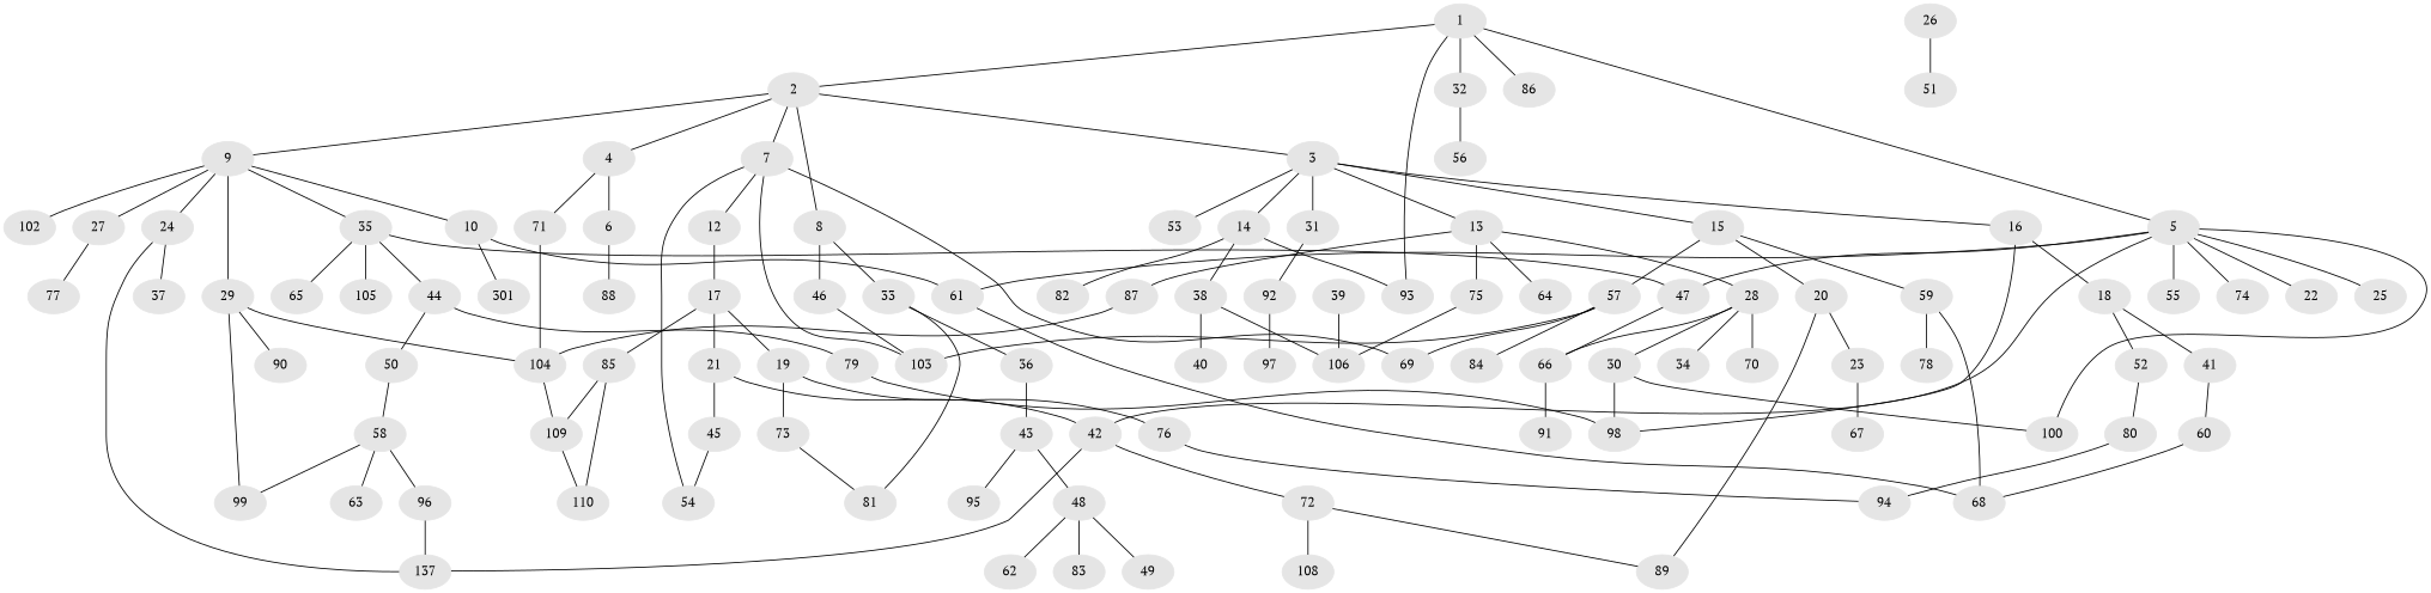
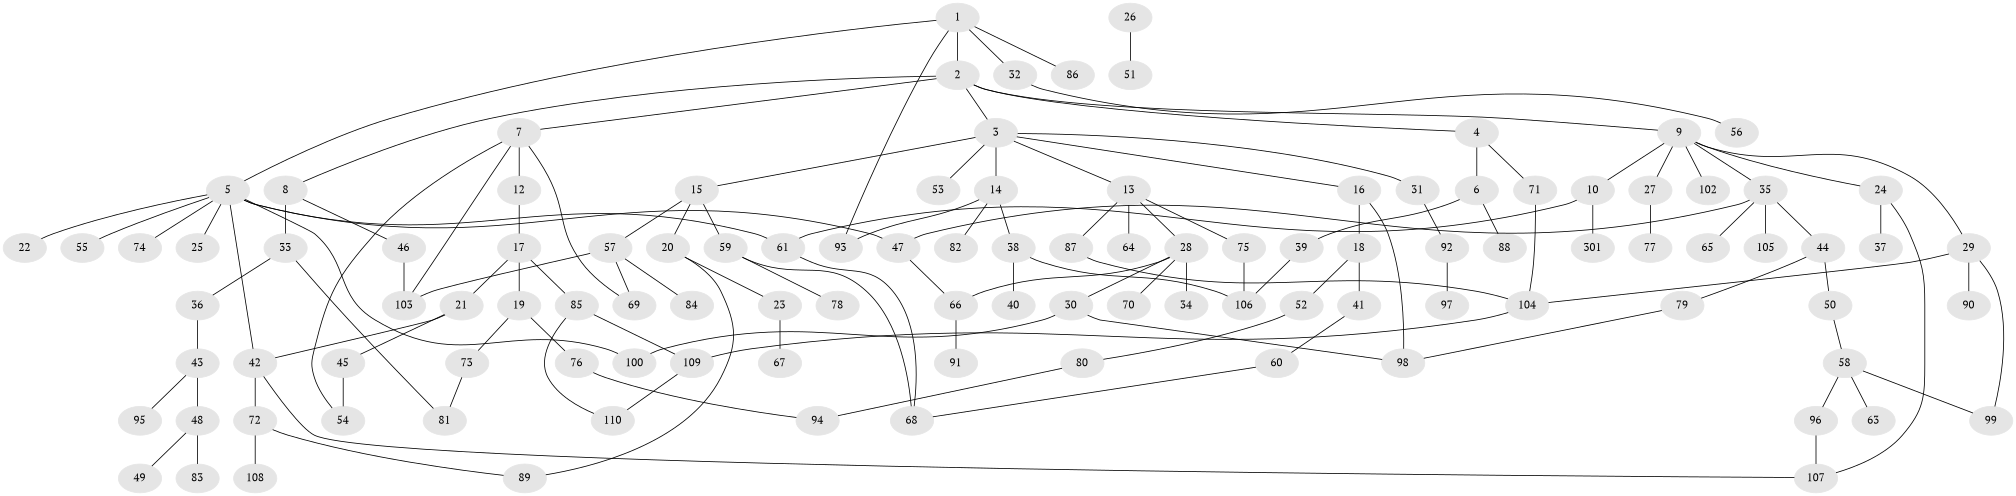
  graph {
    fontname="PT Serif"
    node [color=gray90 fontname="PT Serif" style=filled]
    edge [fontname="PT Serif"]
    1
    2
    5
    32
    86
    93
    3
    4
    7
    8
    9
    22
    25
    42
    47
    55
    61
    74
    100
    56
    13
    14
    15
    16
    31
    53
    6
    71
    12
    54
    69
    103
    33
    46
    10
    24
    27
    29
    35
    102
    28
    64
    75
    87
    38
    82
    20
    57
    59
    18
    98
    92
    39
    88
    104
-   107 [label=137]
+   107
    72
    66
    68
    106
    17
    36
    81
    n64 [label=301]
    37
    77
    90
    99
    44
    65
    105
    26
    51
    19
    21
    85
    30
    34
    70
    40
    23
    89
    84
    78
    41
    52
    73
    76
    45
    109
    110
    60
    80
    94
    67
    91
    97
    43
    50
    79
    48
    95
    108
    49
-   62
    83
    58
    63
    96
    1 -- 2
    1 -- 5
    1 -- 32
    1 -- 86
    1 -- 93
    2 -- 3
    2 -- 4
    2 -- 7
    2 -- 8
    2 -- 9
    5 -- 22
    5 -- 25
    5 -- 42
    5 -- 47
    5 -- 55
    5 -- 61
    5 -- 74
    5 -- 100
    32 -- 56
    3 -- 13
    3 -- 14
    3 -- 15
    3 -- 16
    3 -- 31
    3 -- 53
    4 -- 6
    4 -- 71
    7 -- 12
    7 -- 54
    7 -- 69
    7 -- 103
    8 -- 33
    8 -- 46
    9 -- 10
    9 -- 24
    9 -- 27
    9 -- 29
    9 -- 35
    9 -- 102
    42 -- 107
    42 -- 72
    47 -- 66
    61 -- 68
    13 -- 28
    13 -- 64
    13 -- 75
    13 -- 87
    14 -- 93
    14 -- 38
    14 -- 82
    15 -- 20
    15 -- 57
    15 -- 59
    16 -- 18
    16 -- 98
    31 -- 92
+   6 -- 39
    6 -- 88
    71 -- 104
    12 -- 17
    33 -- 36
    33 -- 81
    46 -- 103
    10 -- 61
    10 -- n64
    24 -- 107
    24 -- 37
    27 -- 77
    29 -- 104
    29 -- 90
    29 -- 99
    35 -- 47
    35 -- 44
    35 -- 65
    35 -- 105
    28 -- 66
    28 -- 30
    28 -- 34
    28 -- 70
    75 -- 106
    87 -- 104
    38 -- 106
    38 -- 40
    20 -- 23
    20 -- 89
    57 -- 69
    57 -- 103
    57 -- 84
    59 -- 68
    59 -- 78
    18 -- 41
    18 -- 52
    92 -- 97
    39 -- 106
    104 -- 109
    72 -- 89
    72 -- 108
    66 -- 91
    17 -- 19
    17 -- 21
    17 -- 85
    36 -- 43
    44 -- 50
    44 -- 79
    26 -- 51
    19 -- 73
    19 -- 76
    21 -- 42
    21 -- 45
    85 -- 109
    85 -- 110
    30 -- 100
    30 -- 98
    23 -- 67
    41 -- 60
    52 -- 80
    73 -- 81
    76 -- 94
    45 -- 54
    109 -- 110
    60 -- 68
    80 -- 94
    43 -- 48
    43 -- 95
    50 -- 58
    79 -- 98
    48 -- 49
-   48 -- 62
    48 -- 83
    58 -- 99
    58 -- 63
    58 -- 96
    96 -- 107
  }
